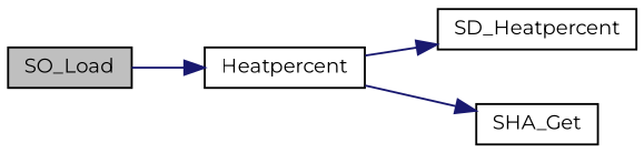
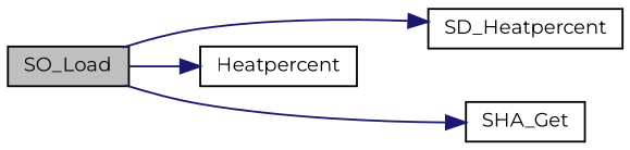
  digraph {
    fontname=Montserrat
    rankdir=LR
    node [color=black fillcolor=white fontname=Montserrat fontsize=10 shape=record style=filled]
    edge [color=midnightblue fontname=Montserrat fontsize=10 labelfontname=Helvetica labelfontsize=10 style=solid]
    n1 [fillcolor=grey75 fontcolor=black height=0.2 label=SO_Load width=0.4]
    n2 [height=0.2 label=SD_Heatpercent width=0.4]
    n3 [height=0.2 label=Heatpercent width=0.4]
    n4 [height=0.2 label=SHA_Get width=0.4]
-   n3 -> n2
+   n1 -> n2
    n1 -> n3
-   n3 -> n4
+   n1 -> n4
  }
